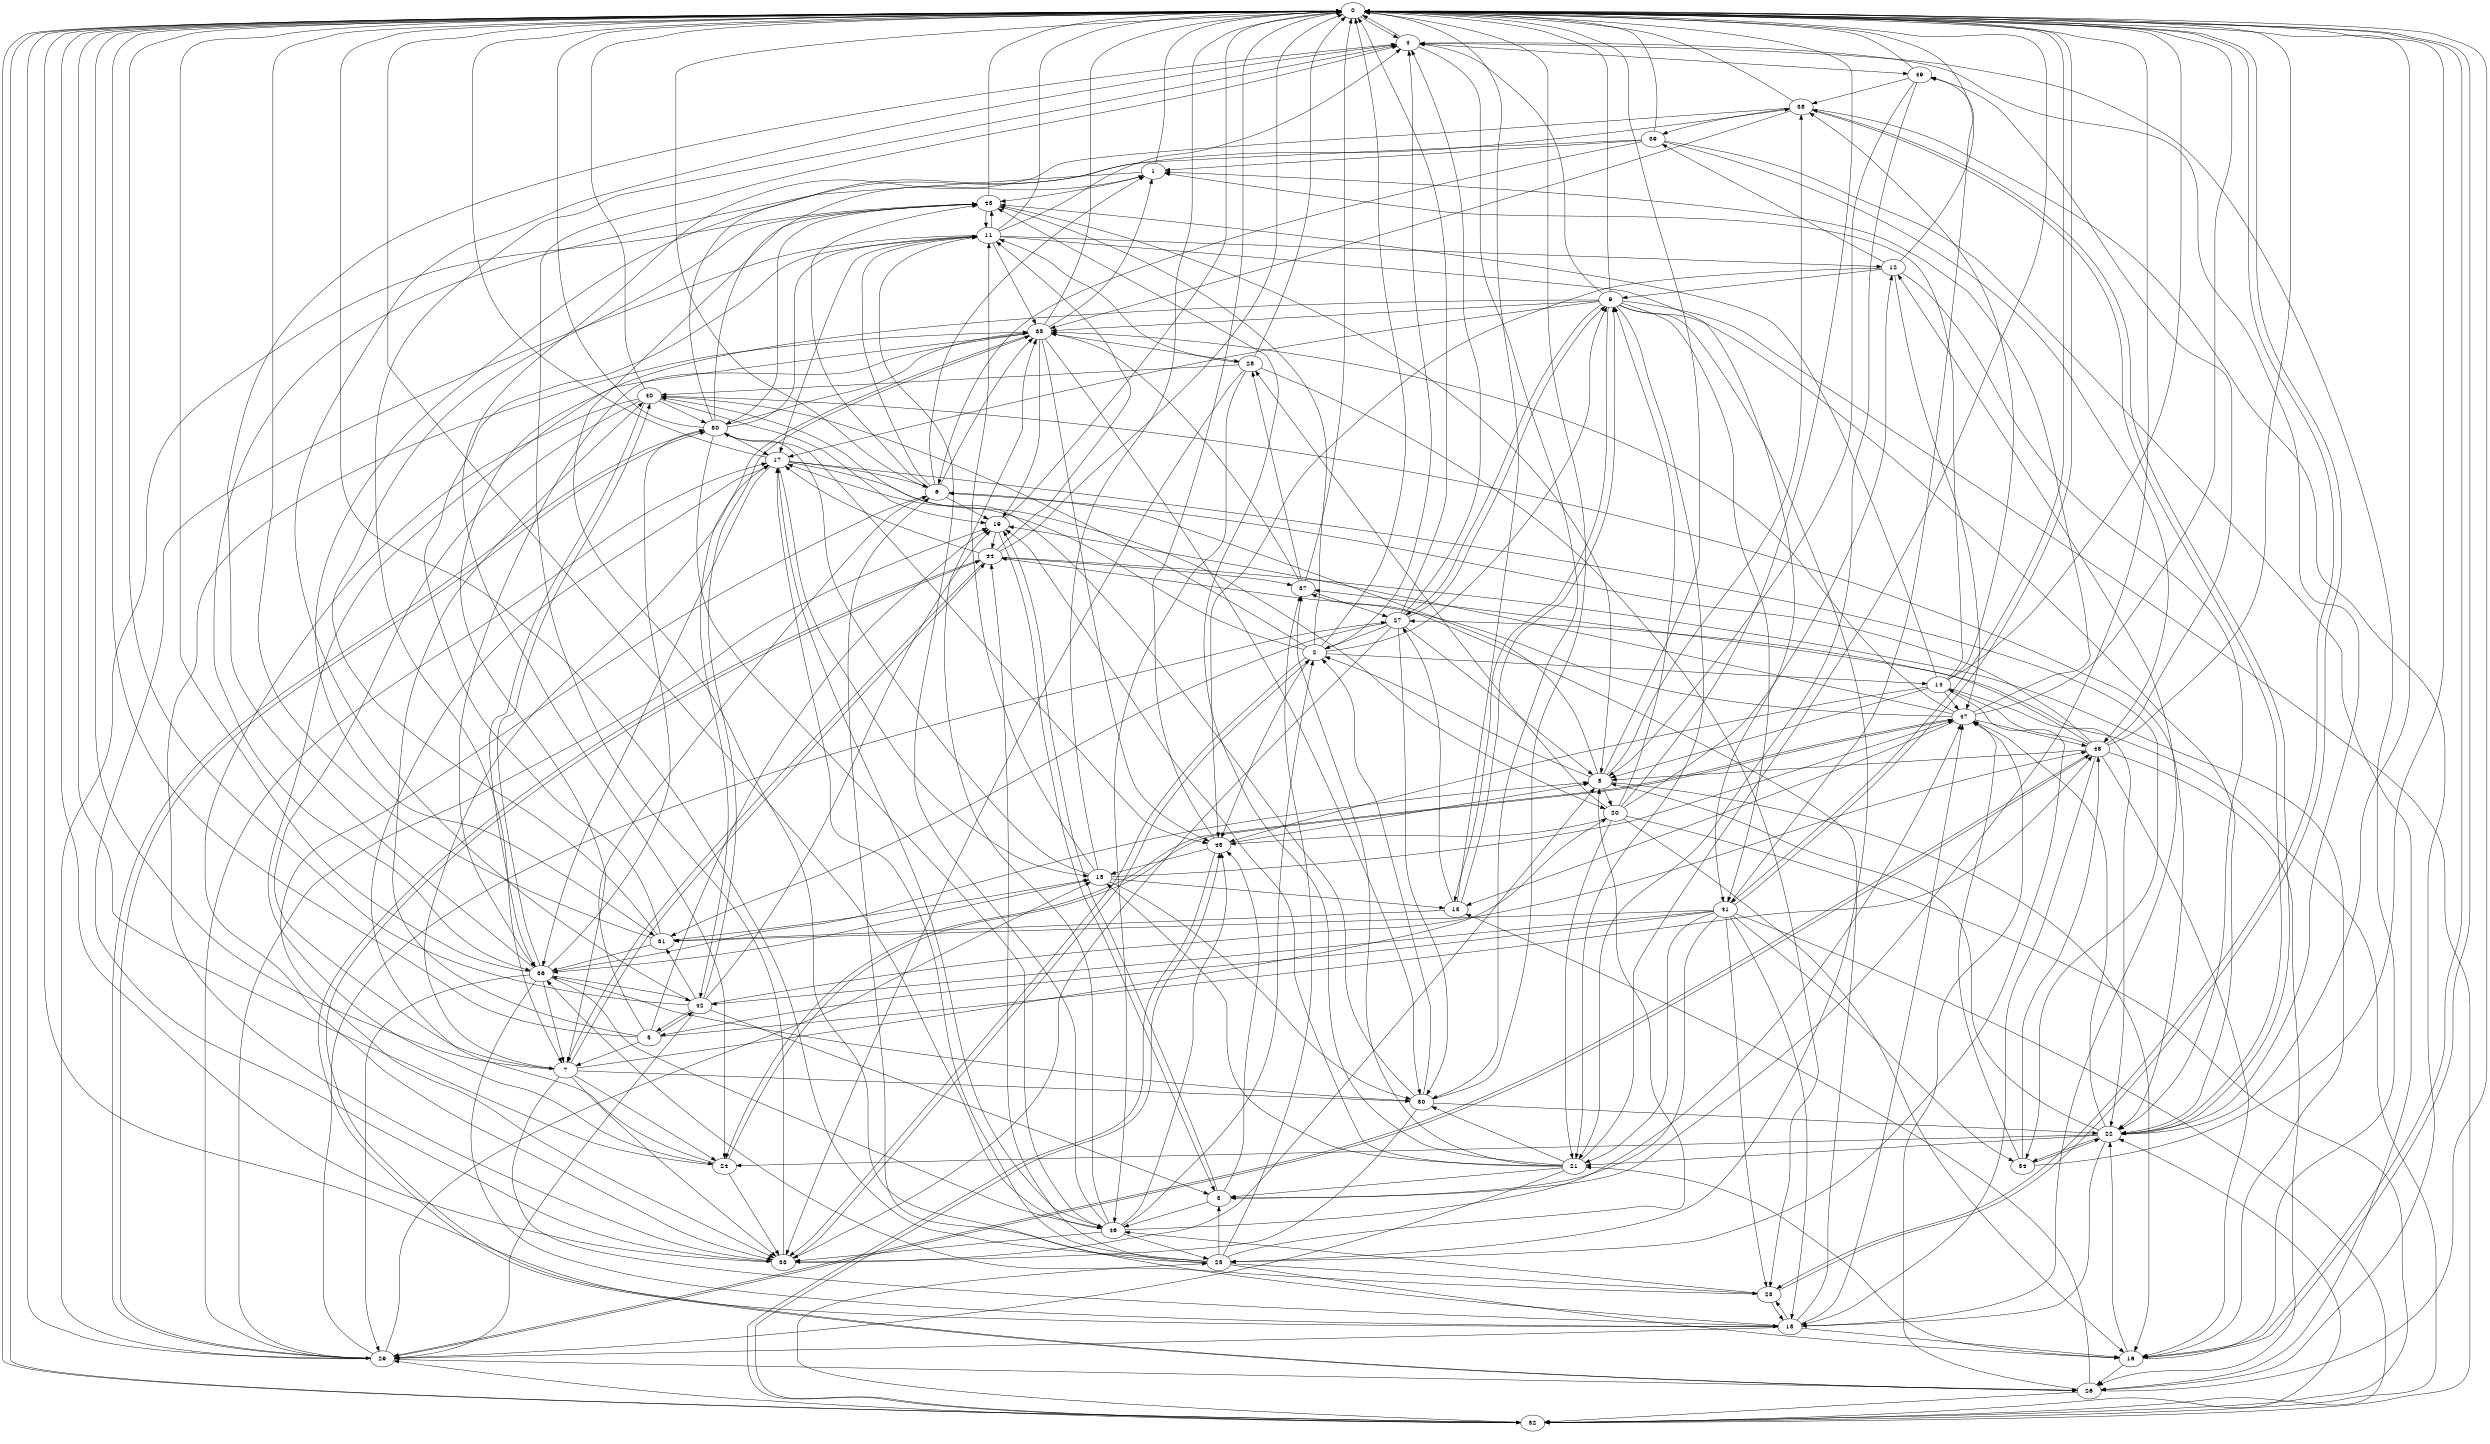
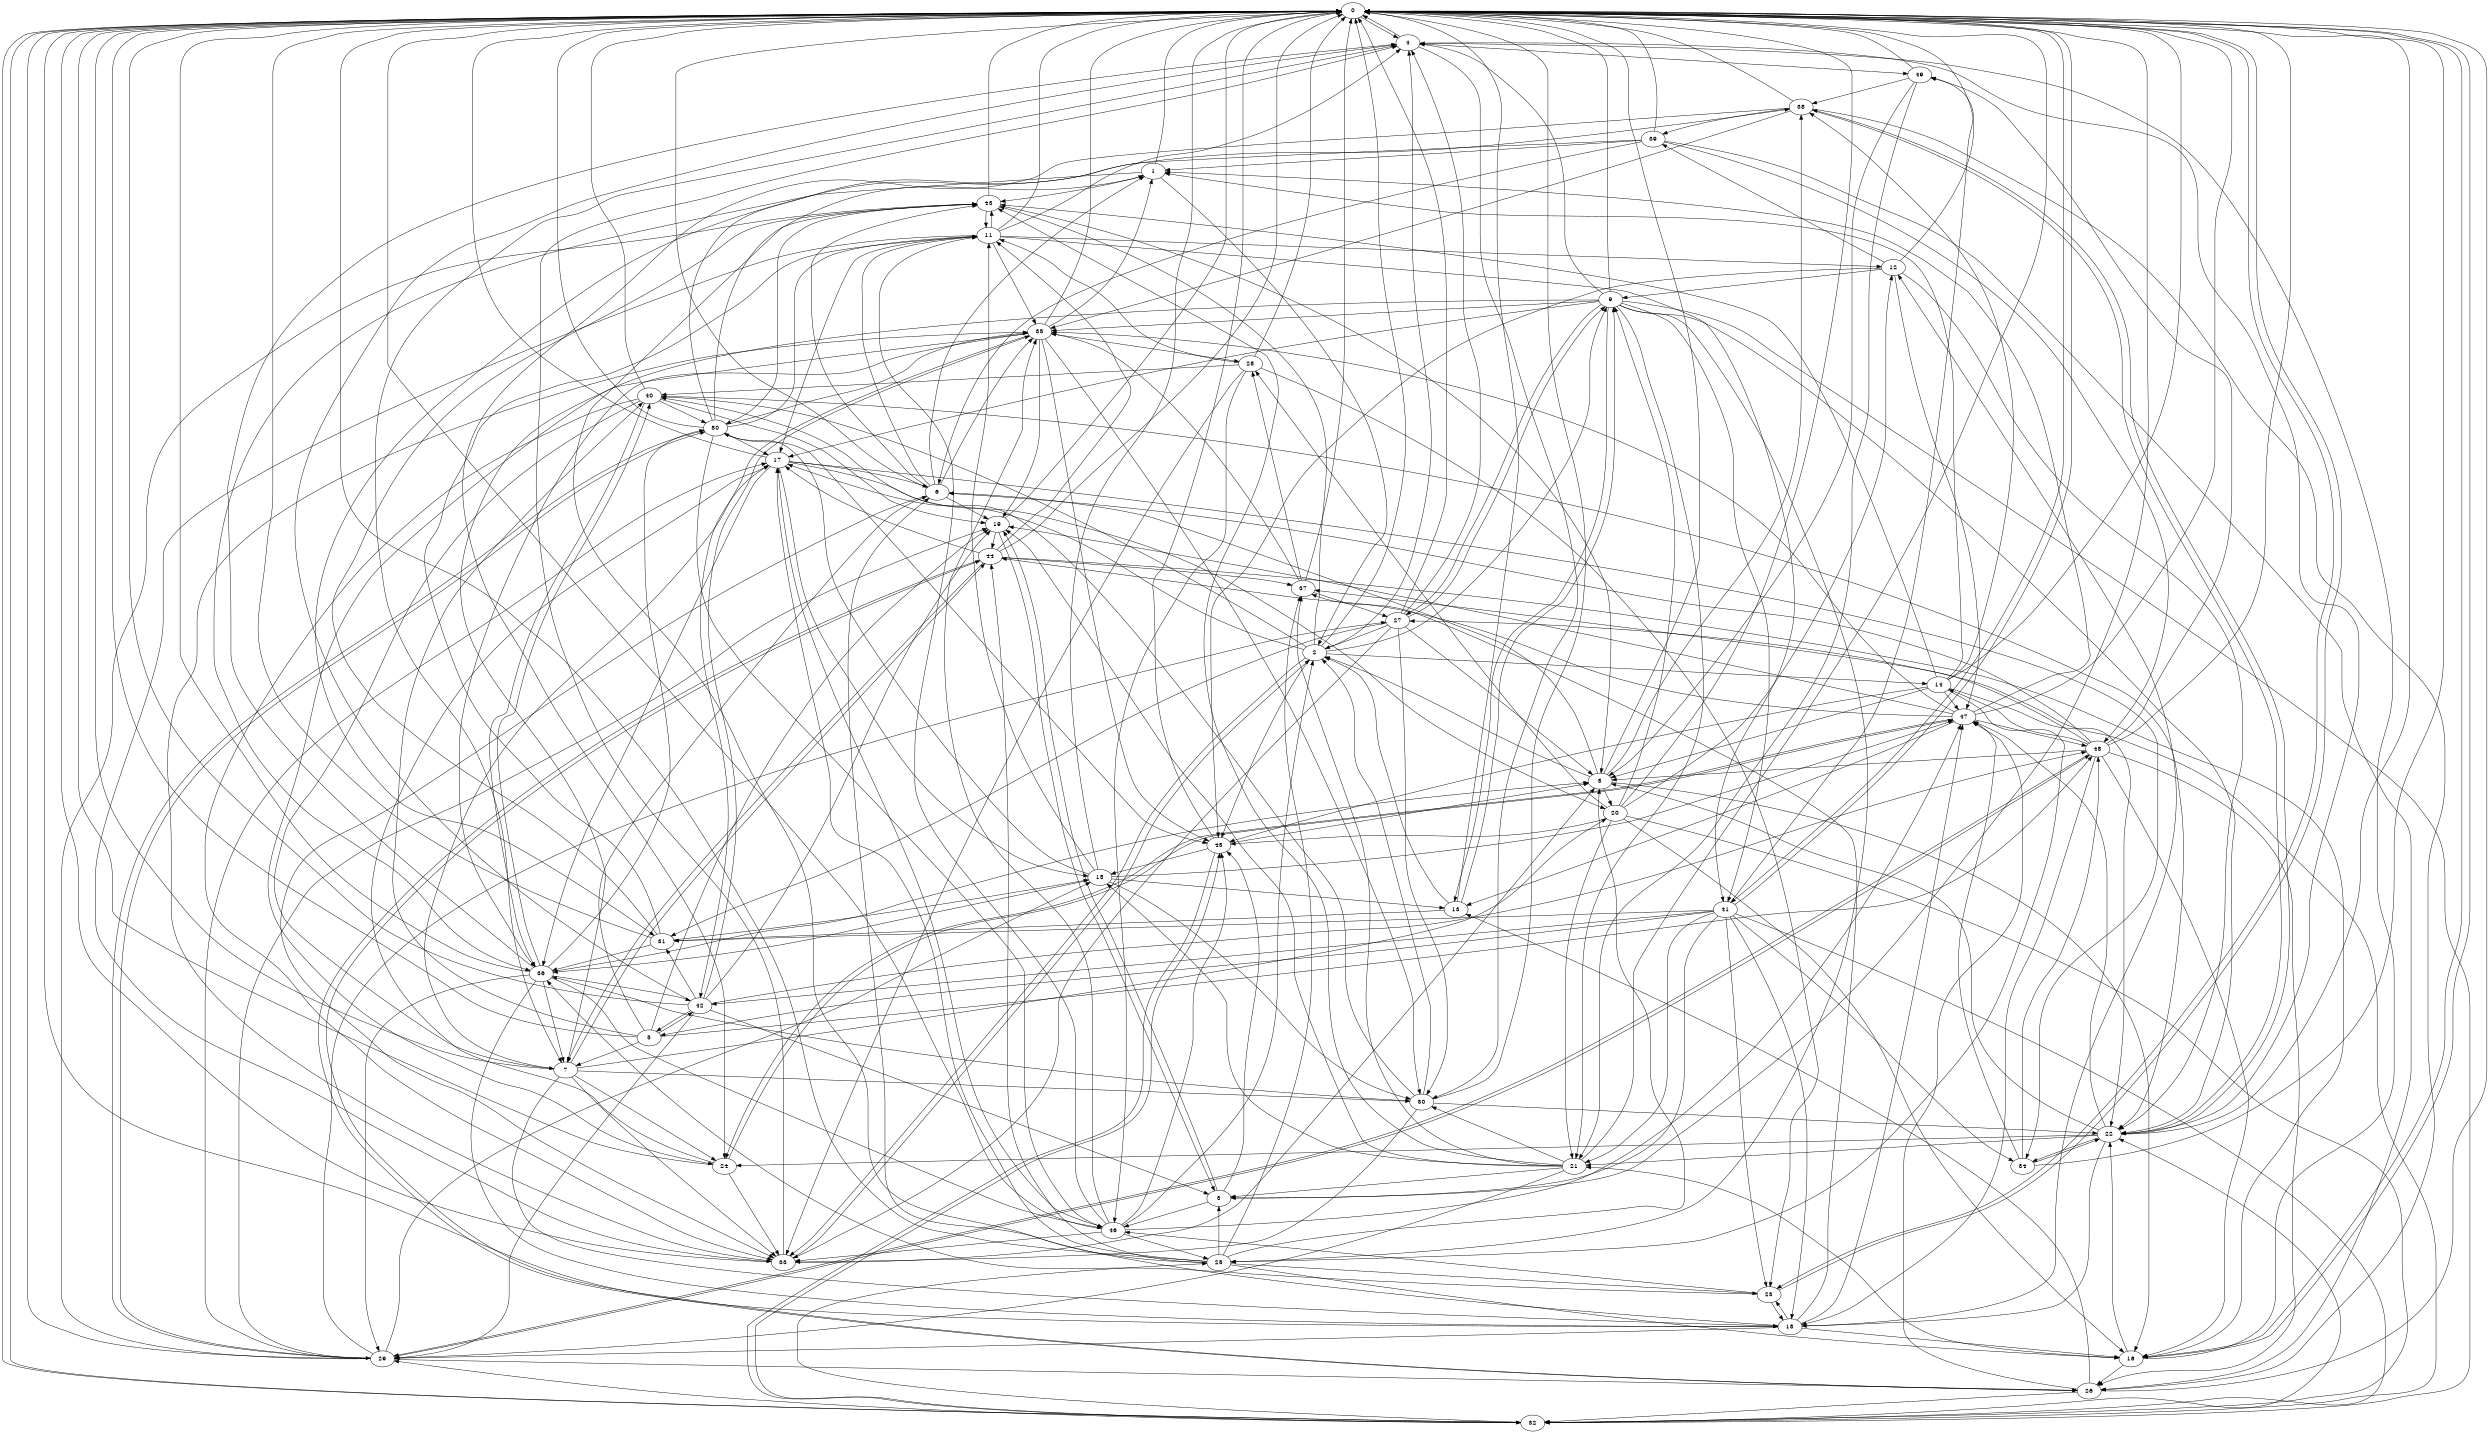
  strict digraph {
    node [component_delay=3]
    edge [wire_delay=1]
    0
    4
    16
    23
    32
    41
    7
    22
    30
    49
    21
    26
    36
    46
    18
    45
    25
    27
    29
    3
    5
    42
    31
    34
    17
    33
    20
    44
    24
    8
    38
    47
    2
    40
    43
    15
    19
    37
    13
    n40 [label=80]
    11
    35
    6
    12
    9
    48
    1
    14
    28
    39
    0 -> 4
    0 -> 16
    0 -> 23
    0 -> 32
    0 -> 41
    4 -> 0
    4 -> 7
    4 -> 22
    4 -> 30
    4 -> 49
    16 -> 0
    16 -> 4
    16 -> 22
    16 -> 21
    16 -> 26
    23 -> 0
    23 -> 36
    23 -> 46
    23 -> 18
    32 -> 0
    32 -> 22
    32 -> 45
    32 -> 25
    32 -> 27
    32 -> 29
    41 -> 0
    41 -> 23
    41 -> 32
    41 -> 49
    41 -> 21
    41 -> 18
    41 -> 3
    41 -> 5
    41 -> 42
    41 -> 31
    41 -> 34
    7 -> 0
    7 -> 30
    7 -> 18
    7 -> 17
    7 -> 33
    7 -> 20
    7 -> 44
    7 -> 24
    22 -> 0
    22 -> 21
    22 -> 18
    22 -> 34
    22 -> 24
    22 -> 8
    22 -> 38
    22 -> 47
    30 -> 0
    30 -> 22
    30 -> 36
    30 -> 33
    30 -> 2
    30 -> 40
    49 -> 0
    49 -> 21
    49 -> 8
    49 -> 38
    21 -> 0
    21 -> 30
    21 -> 29
    21 -> 3
    21 -> 43
    21 -> 15
    21 -> 19
    21 -> 37
    26 -> 0
    26 -> 32
    26 -> 44
    26 -> 47
    26 -> 13
    36 -> 0
    36 -> 4
    36 -> 7
    36 -> 46
    36 -> 18
    36 -> 29
    36 -> 42
    36 -> 8
    36 -> 40
    36 -> n40
    46 -> 0
    46 -> 45
    46 -> 25
    46 -> 17
    46 -> 33
    46 -> 47
    46 -> 2
    46 -> 11
    46 -> 35
    18 -> 0
    18 -> 16
    18 -> 23
    18 -> 29
    18 -> 47
    18 -> 37
    18 -> 6
    18 -> 12
    45 -> 0
    45 -> 32
    45 -> 8
    45 -> 15
    25 -> 0
    25 -> 16
    25 -> 23
    25 -> 3
    25 -> 17
    25 -> 44
    25 -> 8
    25 -> 43
    25 -> 37
    27 -> 0
    27 -> 4
    27 -> 30
    27 -> 31
    27 -> 33
    27 -> 8
    27 -> 2
    27 -> 9
    29 -> 0
    29 -> 26
    29 -> 27
    29 -> 17
    29 -> 43
    29 -> 15
    29 -> 19
    29 -> n40
    29 -> 48
    3 -> 0
    3 -> 46
    3 -> 45
    3 -> 19
    5 -> 0
    5 -> 7
    5 -> 42
    5 -> 40
    5 -> 19
    5 -> 6
    5 -> 48
    42 -> 0
    42 -> 4
    42 -> 29
    42 -> 3
    42 -> 5
    42 -> 31
    42 -> 19
    42 -> 35
    42 -> 48
    31 -> 0
    31 -> 36
    31 -> 43
    31 -> 15
    31 -> 11
    34 -> 0
    34 -> 22
    34 -> 47
    34 -> 48
    17 -> 0
    17 -> 36
    17 -> 34
    17 -> 20
    17 -> 15
    17 -> 6
    33 -> 0
    33 -> 4
    33 -> 8
    33 -> 2
    33 -> 35
    20 -> 0
    20 -> 16
    20 -> 32
    20 -> 21
    20 -> 45
    20 -> 12
    20 -> 9
    20 -> 28
    44 -> 0
    44 -> 16
    44 -> 7
    44 -> 26
    44 -> 17
    44 -> 37
    44 -> 11
    24 -> 0
    24 -> 17
    24 -> 33
    24 -> 47
    8 -> 0
    8 -> 16
    8 -> 20
    8 -> 38
    8 -> 2
    8 -> 6
    38 -> 0
    38 -> 22
    38 -> 26
    38 -> 24
    38 -> 35
    38 -> 39
    47 -> 0
    47 -> 44
    47 -> 24
    47 -> 19
    47 -> 13
    47 -> 35
    47 -> 48
    47 -> 1
    2 -> 0
    2 -> 4
    2 -> 45
    2 -> 17
    2 -> 33
    2 -> 40
    2 -> 43
    2 -> 9
    2 -> 14
    40 -> 0
    40 -> 7
    40 -> 22
    40 -> 36
    40 -> 33
    40 -> 19
    40 -> n40
    43 -> 0
    43 -> 8
    43 -> n40
    43 -> 11
    15 -> 0
    15 -> 30
    15 -> 36
    15 -> 47
    15 -> 13
    15 -> n40
    15 -> 11
    19 -> 0
    19 -> 3
    19 -> 44
    37 -> 0
    37 -> 27
    37 -> 35
    37 -> 28
    13 -> 0
    13 -> 31
-   13 -> 27
+   13 -> 2
    13 -> 9
    n40 -> 0
    n40 -> 46
    n40 -> 45
    n40 -> 29
    n40 -> 17
    n40 -> 38
    n40 -> 11
    n40 -> 35
    n40 -> 1
    11 -> 0
    11 -> 4
    11 -> 41
    11 -> 17
    11 -> 33
    11 -> 43
    11 -> 35
    11 -> 12
    35 -> 0
    35 -> 30
    35 -> 36
    35 -> 45
    35 -> 42
    35 -> 24
    35 -> 19
    35 -> 1
    35 -> 28
    6 -> 0
    6 -> 33
    6 -> 43
    6 -> 19
    6 -> 11
    6 -> 35
    6 -> 1
    12 -> 0
    12 -> 22
    12 -> 45
    12 -> 47
    12 -> 9
    12 -> 39
    9 -> 0
    9 -> 4
    9 -> 32
    9 -> 41
    9 -> 7
    9 -> 22
    9 -> 21
    9 -> 25
    9 -> 27
    9 -> 17
    9 -> 13
    9 -> 35
    48 -> 0
    48 -> 16
    48 -> 49
    48 -> 26
    48 -> 18
    48 -> 29
    48 -> 8
    48 -> 37
    48 -> 6
    48 -> 14
    1 -> 0
    1 -> 36
+   1 -> 2
    1 -> 43
    14 -> 0
    14 -> 22
    14 -> 45
    14 -> 25
    14 -> 8
    14 -> 38
    14 -> 47
    14 -> 43
    14 -> 1
    28 -> 0
    28 -> 23
    28 -> 46
    28 -> 33
    28 -> 40
    28 -> 11
    39 -> 0
    39 -> 26
    39 -> 31
    39 -> 6
    39 -> 48
    39 -> 1
  }
